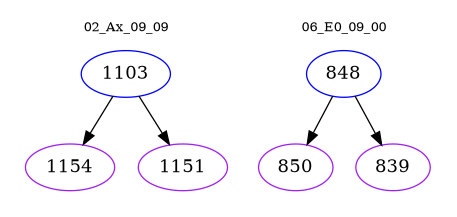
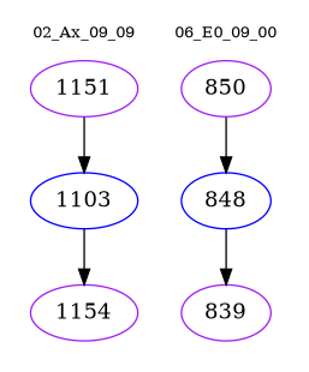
  digraph {
    node [color=purple]
    edge [color=black]
    n1 [color=blue label=1103]
    n2 [label=1154]
    n3 [label=1151]
    n4 [color=blue label=848]
    n5 [label=850]
    n6 [label=839]
    subgraph cluster_1 {
      color=white
      fontsize=10
      label="02_Ax_09_09"
      n1
      n2
      n3
    }
    subgraph cluster_2 {
      color=white
      fontsize=10
      label="06_E0_09_00"
      n4
      n5
      n6
    }
    n1 -> n2
-   n1 -> n3
-   n4 -> n5
+   n3 -> n1
+   n5 -> n4
    n4 -> n6
  }
